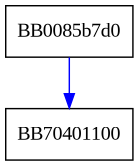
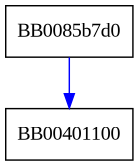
  digraph {
    splines=ortho
    fontname="Liberation Serif"
    node [shape=box fontname="Liberation Serif"]
    BB0085b7d0
-   BB00401100 [label=BB70401100]
+   BB00401100
    BB0085b7d0 -> BB00401100 [color=blue fontname="Liberation Serif"]
  }
